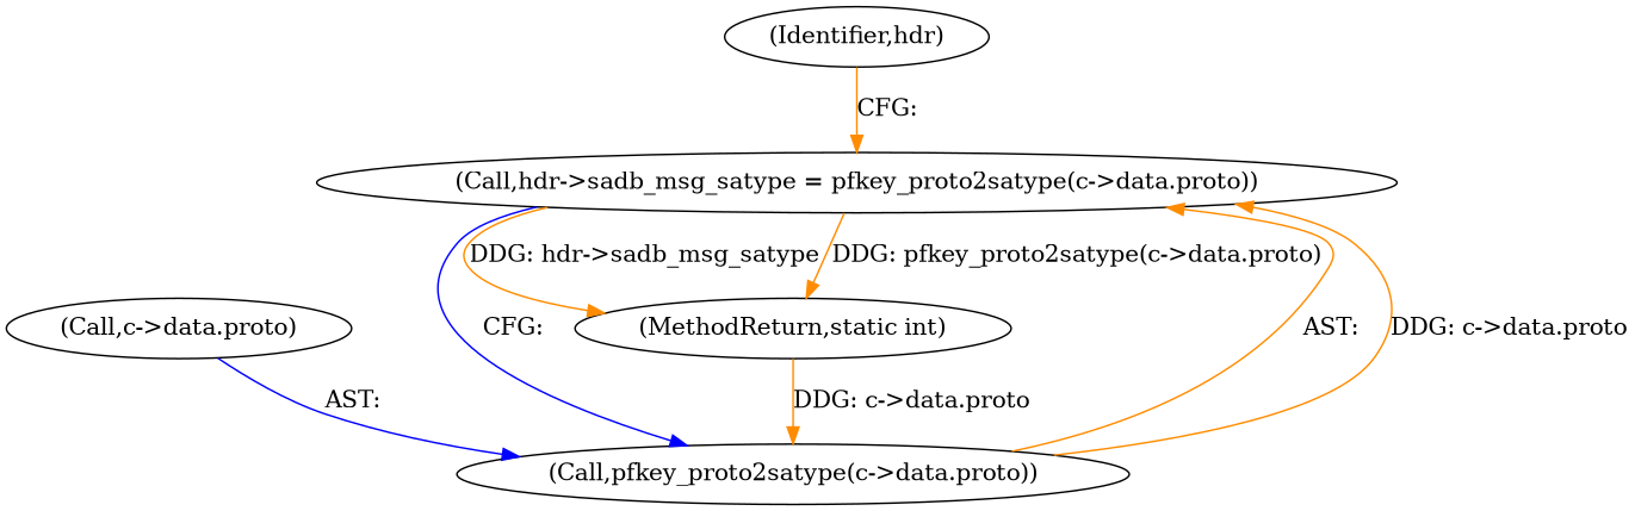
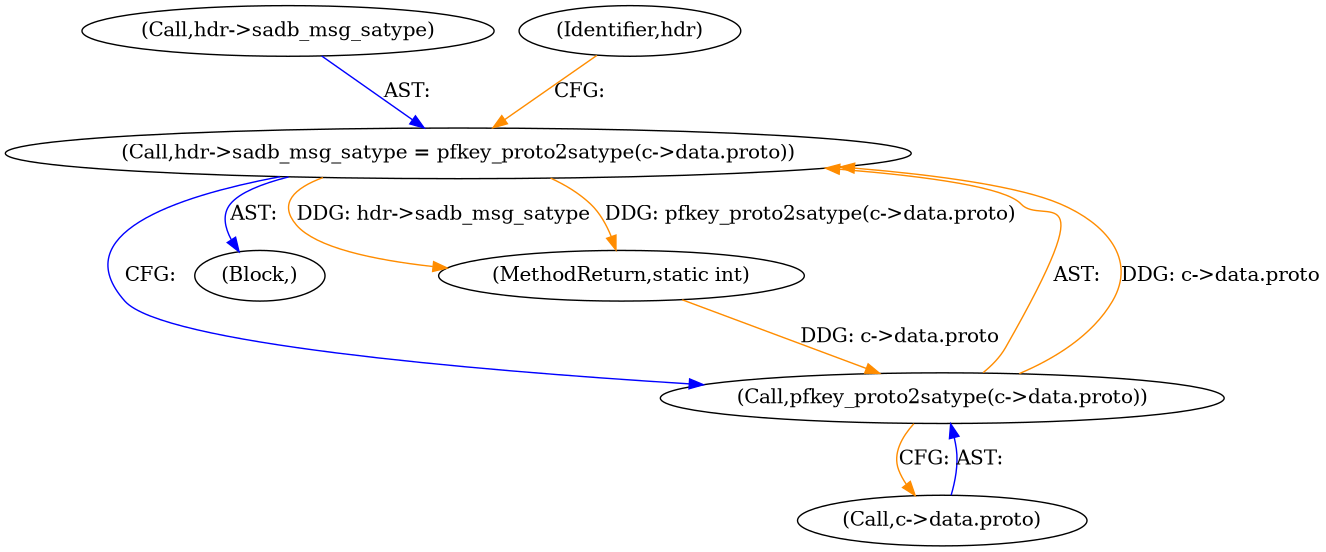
  digraph {
    edge [color=darkorange]
    n1 [label="(Call,hdr->sadb_msg_satype = pfkey_proto2satype(c->data.proto))"]
    n2 [label="(Call,pfkey_proto2satype(c->data.proto))"]
+   n3 [label="(Block,)"]
    n4 [label="(MethodReturn,static int)"]
    n5 [label="(Call,c->data.proto)"]
+   n6 [label="(Call,hdr->sadb_msg_satype)"]
    n7 [label="(Identifier,hdr)"]
    n1 -> n2 [color=blue label="CFG: "]
+   n1 -> n3 [color=blue label="AST: "]
    n1 -> n4 [label="DDG: hdr->sadb_msg_satype"]
    n1 -> n4 [label="DDG: pfkey_proto2satype(c->data.proto)"]
    n2 -> n1 [label="AST: "]
    n2 -> n1 [label="DDG: c->data.proto"]
+   n2 -> n5 [label="CFG: "]
    n4 -> n2 [label="DDG: c->data.proto"]
    n5 -> n2 [color=blue label="AST: "]
+   n6 -> n1 [color=blue label="AST: "]
    n7 -> n1 [label="CFG: "]
  }
